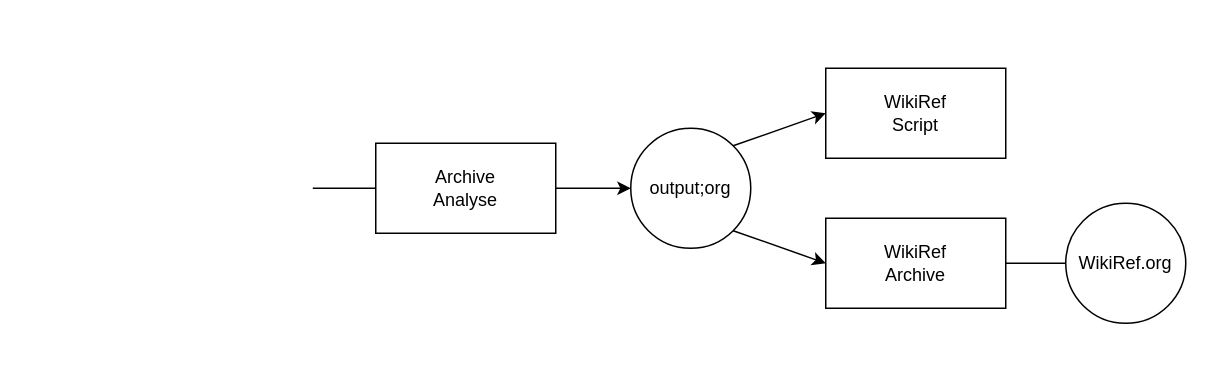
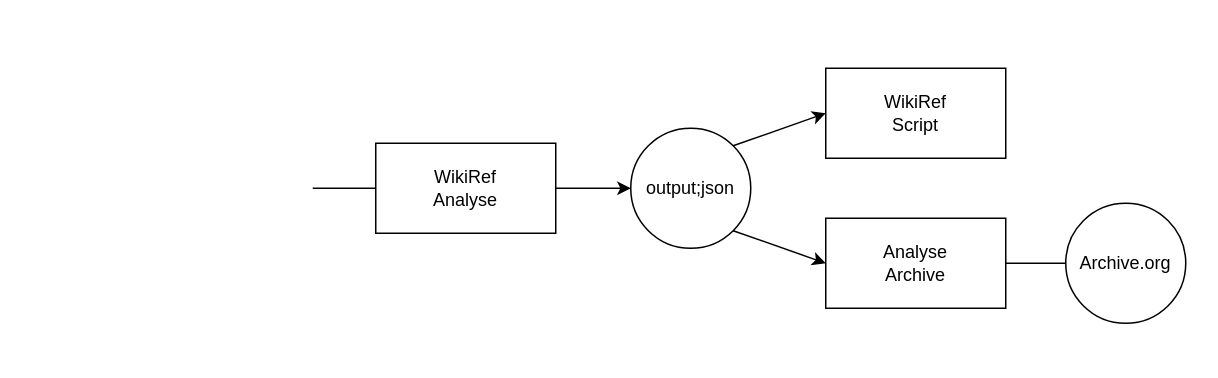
  <mxCell id="0" />
  <mxCell id="1" parent="0" />
  <mxCell id="2" value="" style="shape=image;verticalLabelPosition=bottom;labelBackgroundColor=default;verticalAlign=top;aspect=fixed;imageAspect=0;image=https://upload.wikimedia.org/wikipedia/commons/thumb/d/dd/MediaWiki-2020-logo.svg/1200px-MediaWiki-2020-logo.svg.png;" vertex="1" parent="1"><mxGeometry x="20" y="20.56" width="188" height="208.89" as="geometry" /></mxCell>
- <mxCell id="3" value="Archive&lt;br&gt;Analyse" style="rounded=0;whiteSpace=wrap;html=1;" vertex="1" parent="1"><mxGeometry x="250" y="95" width="120" height="60" as="geometry" /></mxCell>
+ <mxCell id="3" value="WikiRef&lt;br&gt;Analyse" style="rounded=0;whiteSpace=wrap;html=1;" vertex="1" parent="1"><mxGeometry x="250" y="95" width="120" height="60" as="geometry" /></mxCell>
  <mxCell id="4" value="&lt;div&gt;WikiRef&lt;/div&gt;&lt;div&gt;Script&lt;br&gt;&lt;/div&gt;" style="rounded=0;whiteSpace=wrap;html=1;" vertex="1" parent="1"><mxGeometry x="550" y="45" width="120" height="60" as="geometry" /></mxCell>
- <mxCell id="5" value="&lt;div&gt;WikiRef&lt;/div&gt;&lt;div&gt;Archive&lt;br&gt;&lt;/div&gt;" style="rounded=0;whiteSpace=wrap;html=1;" vertex="1" parent="1"><mxGeometry x="550" y="145" width="120" height="60" as="geometry" /></mxCell>
- <mxCell id="6" value="output;org" style="ellipse;whiteSpace=wrap;html=1;aspect=fixed;" vertex="1" parent="1"><mxGeometry x="420" y="85" width="80" height="80" as="geometry" /></mxCell>
+ <mxCell id="5" value="&lt;div&gt;Analyse&lt;/div&gt;&lt;div&gt;Archive&lt;br&gt;&lt;/div&gt;" style="rounded=0;whiteSpace=wrap;html=1;" vertex="1" parent="1"><mxGeometry x="550" y="145" width="120" height="60" as="geometry" /></mxCell>
+ <mxCell id="6" value="output;json" style="ellipse;whiteSpace=wrap;html=1;aspect=fixed;" vertex="1" parent="1"><mxGeometry x="420" y="85" width="80" height="80" as="geometry" /></mxCell>
  <mxCell id="7" value="" style="endArrow=none;html=1;rounded=0;exitX=1;exitY=0.5;exitDx=0;exitDy=0;entryX=0;entryY=0.5;entryDx=0;entryDy=0;" edge="1" parent="1" source="2" target="3"><mxGeometry width="50" height="50" relative="1" as="geometry"><mxPoint x="380" y="225" as="sourcePoint" /><mxPoint x="430" y="175" as="targetPoint" /></mxGeometry></mxCell>
  <mxCell id="8" value="" style="endArrow=classic;html=1;rounded=0;exitX=1;exitY=0.5;exitDx=0;exitDy=0;entryX=0;entryY=0.5;entryDx=0;entryDy=0;" edge="1" parent="1" source="3" target="6"><mxGeometry width="50" height="50" relative="1" as="geometry"><mxPoint x="380" y="225" as="sourcePoint" /><mxPoint x="430" y="175" as="targetPoint" /></mxGeometry></mxCell>
  <mxCell id="9" value="" style="endArrow=classic;html=1;rounded=0;entryX=0;entryY=0.5;entryDx=0;entryDy=0;exitX=1;exitY=0;exitDx=0;exitDy=0;" edge="1" parent="1" source="6" target="4"><mxGeometry width="50" height="50" relative="1" as="geometry"><mxPoint x="380" y="225" as="sourcePoint" /><mxPoint x="430" y="175" as="targetPoint" /></mxGeometry></mxCell>
  <mxCell id="10" value="" style="endArrow=classic;html=1;rounded=0;exitX=1;exitY=1;exitDx=0;exitDy=0;entryX=0;entryY=0.5;entryDx=0;entryDy=0;" edge="1" parent="1" source="6" target="5"><mxGeometry width="50" height="50" relative="1" as="geometry"><mxPoint x="380" y="225" as="sourcePoint" /><mxPoint x="430" y="175" as="targetPoint" /></mxGeometry></mxCell>
- <mxCell id="11" value="WikiRef.org" style="ellipse;whiteSpace=wrap;html=1;aspect=fixed;" vertex="1" parent="1"><mxGeometry x="710" y="135" width="80" height="80" as="geometry" /></mxCell>
+ <mxCell id="11" value="Archive.org" style="ellipse;whiteSpace=wrap;html=1;aspect=fixed;" vertex="1" parent="1"><mxGeometry x="710" y="135" width="80" height="80" as="geometry" /></mxCell>
  <mxCell id="12" value="" style="endArrow=none;html=1;rounded=0;entryX=0;entryY=0.5;entryDx=0;entryDy=0;" edge="1" parent="1" source="5" target="11"><mxGeometry width="50" height="50" relative="1" as="geometry"><mxPoint x="380" y="225" as="sourcePoint" /><mxPoint x="430" y="175" as="targetPoint" /></mxGeometry></mxCell>
